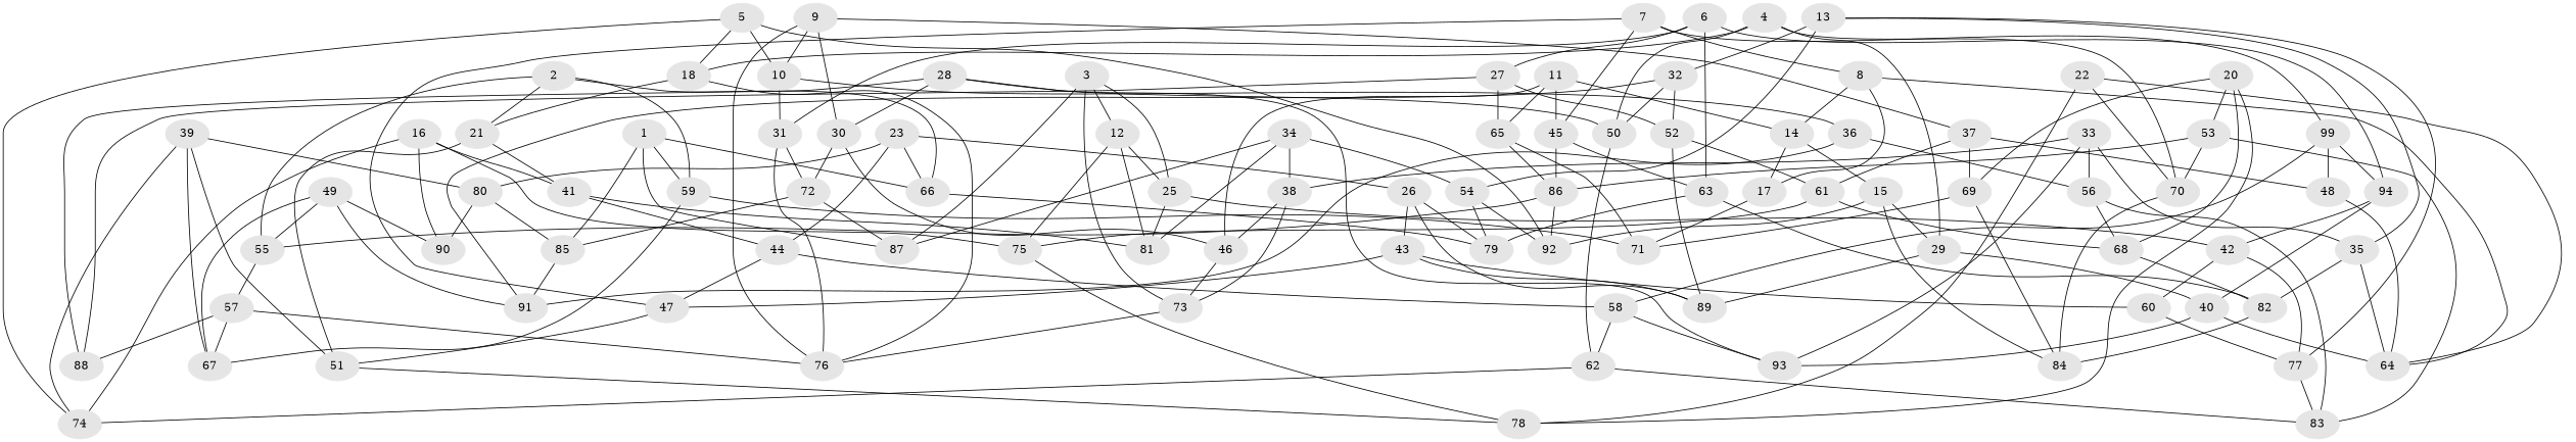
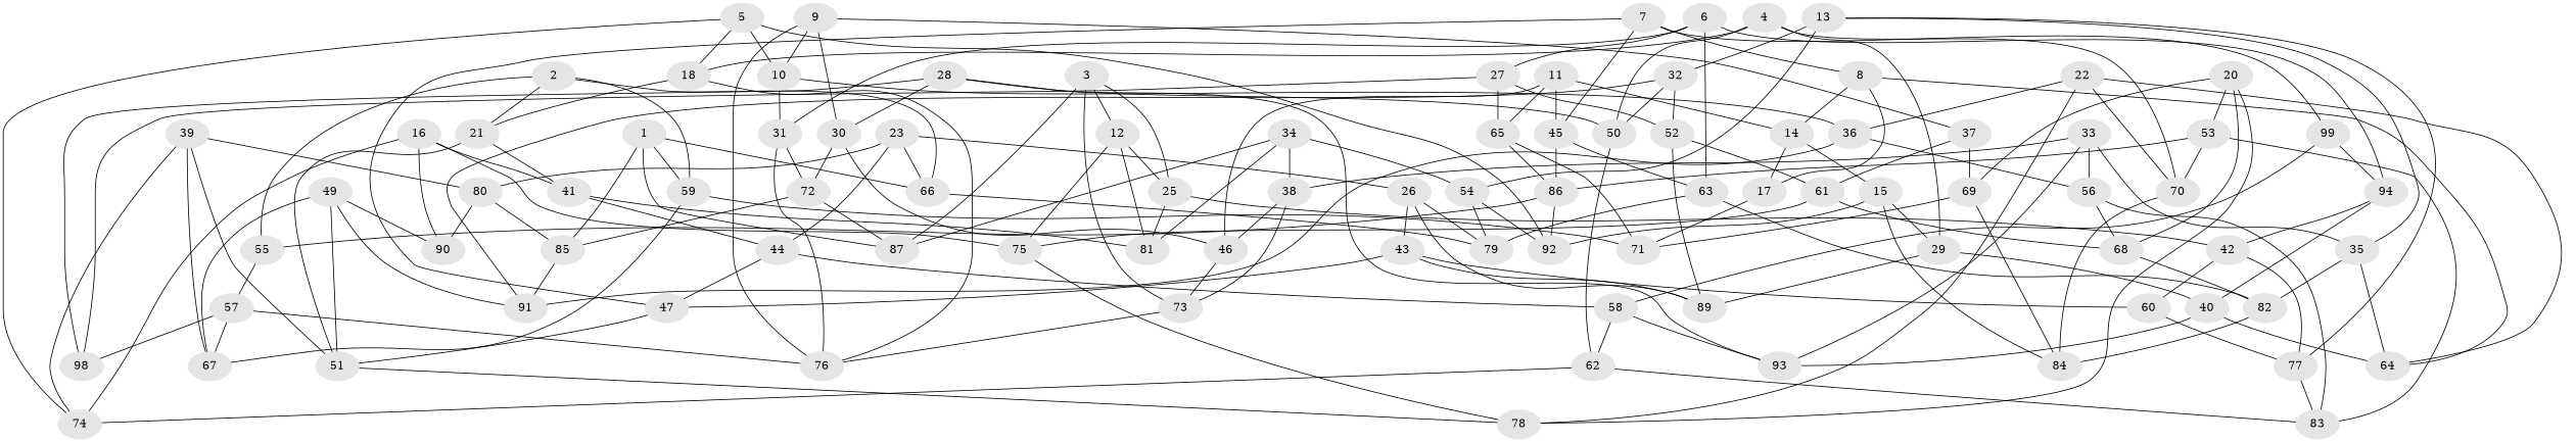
  graph {
    node [color=gray90 style=filled]
    1
    59
    66
    85
    87
    71
    67
    79
    91
    2
    21
    55
    41
    51
    57
    3
    12
    25
    73
    75
    81
    42
    76
    4
    18
    29
    50
    70
    40
    89
    62
    84
    5
    10
    74
    92
    31
    36
    n39 [label=94]
    6
    27
    63
    65
-   88
+   88 [label=98]
    52
    72
    82
    7
    8
    n50 [label=99]
    45
    47
    14
    17
    64
-   48
    58
    86
    15
    60
    77
    9
    30
    37
    46
    69
    61
    56
    11
    78
    13
    32
    35
    54
    83
    16
    90
    44
    93
    20
    53
    68
    22
    23
    26
    80
    43
    28
    33
    38
    34
    39
    49
    1 -- 59
    1 -- 66
    1 -- 85
    1 -- 87
    59 -- 71
    59 -- 67
    66 -- 79
    85 -- 91
    2 -- 59
    2 -- 66
    2 -- 21
    2 -- 55
    21 -- 41
    21 -- 51
    55 -- 57
    41 -- 81
    41 -- 44
    51 -- 78
    57 -- 67
    57 -- 76
    57 -- 88
    3 -- 87
    3 -- 12
    3 -- 25
    3 -- 73
    12 -- 25
    12 -- 75
    12 -- 81
    25 -- 81
    25 -- 42
    73 -- 76
    75 -- 78
    42 -- 60
    42 -- 77
    4 -- 18
    4 -- 29
    4 -- 50
    4 -- 70
    18 -- 21
    18 -- 76
    29 -- 40
    29 -- 89
    50 -- 62
    70 -- 84
    40 -- 64
    40 -- 93
    62 -- 74
    62 -- 83
    5 -- 18
    5 -- 10
    5 -- 74
    5 -- 92
    10 -- 31
    10 -- 36
    31 -- 76
    31 -- 72
    36 -- 91
    36 -- 56
    n39 -- 42
    n39 -- 40
    6 -- 31
    6 -- n39
    6 -- 27
    6 -- 63
    27 -- 65
    27 -- 88
    27 -- 52
    63 -- 79
    63 -- 82
    65 -- 71
    65 -- 86
    52 -- 89
    52 -- 61
    72 -- 85
    72 -- 87
    82 -- 84
    7 -- 8
    7 -- n50
    7 -- 45
    7 -- 47
    8 -- 14
    8 -- 17
    8 -- 64
    n50 -- n39
-   n50 -- 48
    n50 -- 58
    45 -- 63
    45 -- 86
    47 -- 51
    14 -- 17
    14 -- 15
    17 -- 71
-   48 -- 64
    58 -- 62
    58 -- 93
    86 -- 55
    86 -- 92
    15 -- 29
    15 -- 84
    15 -- 92
    60 -- 77
    77 -- 83
    9 -- 76
    9 -- 10
    9 -- 30
    9 -- 37
    30 -- 72
    30 -- 46
-   37 -- 48
    37 -- 69
    37 -- 61
    46 -- 73
    69 -- 71
    69 -- 84
    61 -- 75
    61 -- 68
    56 -- 83
    56 -- 68
    11 -- 65
    11 -- 45
    11 -- 14
    11 -- 46
    13 -- 77
    13 -- 32
    13 -- 35
    13 -- 54
    32 -- 91
    32 -- 50
    32 -- 52
    35 -- 82
    35 -- 64
    54 -- 79
    54 -- 92
    16 -- 41
    16 -- 75
    16 -- 74
    16 -- 90
    44 -- 47
    44 -- 58
    20 -- 69
    20 -- 78
    20 -- 53
    20 -- 68
    53 -- 70
    53 -- 86
    53 -- 83
    68 -- 82
    22 -- 70
+   22 -- 36
    22 -- 64
    22 -- 78
    23 -- 66
    23 -- 44
    23 -- 26
    23 -- 80
    26 -- 79
    26 -- 89
    26 -- 43
    80 -- 85
    80 -- 90
    43 -- 89
    43 -- 47
    43 -- 60
    28 -- 50
    28 -- 88
    28 -- 30
    28 -- 93
    33 -- 56
    33 -- 35
    33 -- 93
    33 -- 38
    38 -- 73
    38 -- 46
    34 -- 87
    34 -- 81
    34 -- 54
    34 -- 38
    39 -- 67
    39 -- 51
    39 -- 74
    39 -- 80
    49 -- 67
    49 -- 91
-   49 -- 55
+   49 -- 51
    49 -- 90
  }
